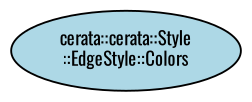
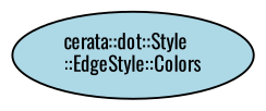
  digraph {
    rankdir=LR
    fontname=Oswald
-   n1 [color=black fillcolor=lightblue fontname=Oswald fontsize=10 height=0.2 label="cerata::cerata::Style\l::EdgeStyle::Colors" shape=ellipse style=filled width=0.4]
+   n1 [color=black fillcolor=lightblue fontname=Oswald fontsize=10 height=0.2 label="cerata::dot::Style\l::EdgeStyle::Colors" shape=ellipse style=filled width=0.4]
  }
